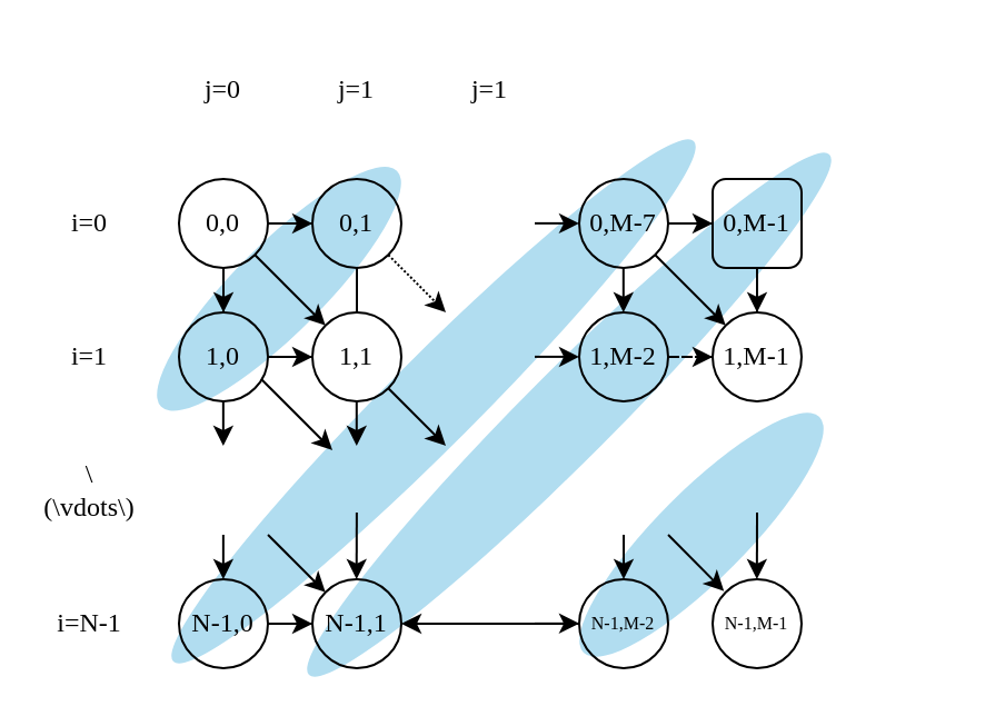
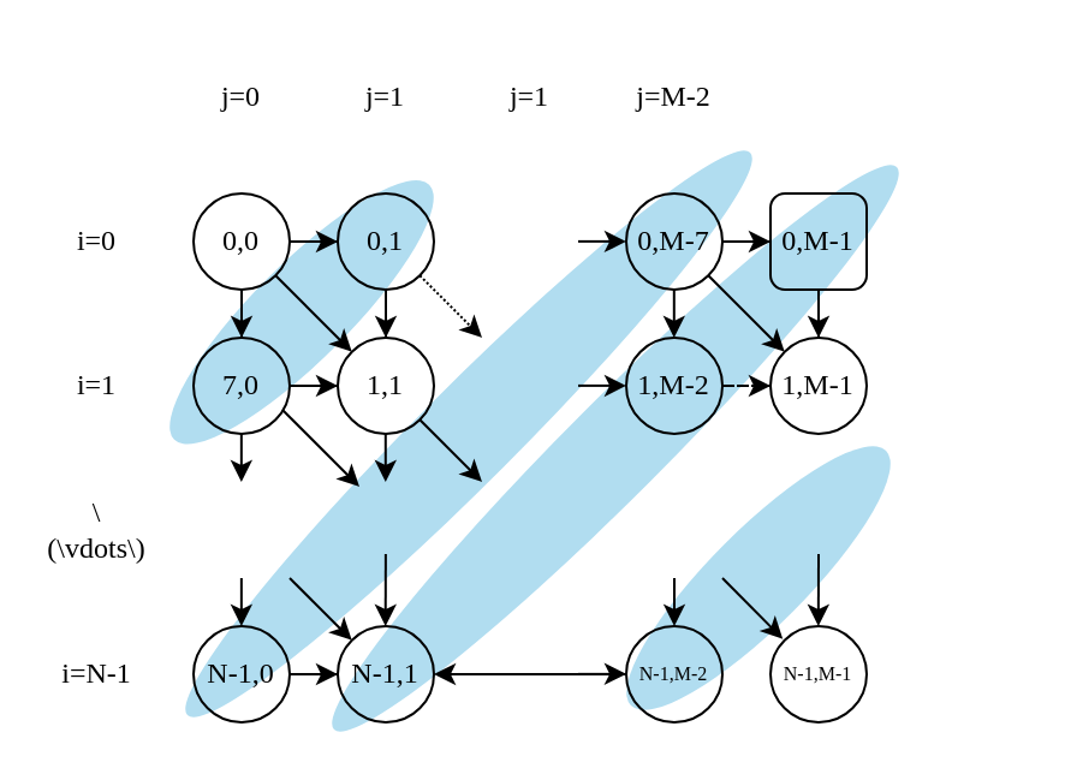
  <mxCell id="0" />
  <mxCell id="1" parent="0" />
  <mxCell id="2" value="" style="ellipse;whiteSpace=wrap;html=1;fillColor=#b1ddf0;strokeColor=none;rotation=-45;" vertex="1" parent="1"><mxGeometry x="240" y="220" width="150" height="40" as="geometry" /></mxCell>
  <mxCell id="3" value="" style="ellipse;whiteSpace=wrap;html=1;fillColor=#b1ddf0;strokeColor=none;rotation=-45;" vertex="1" parent="1"><mxGeometry x="90" y="166.01" width="331" height="40" as="geometry" /></mxCell>
  <mxCell id="4" value="" style="ellipse;whiteSpace=wrap;html=1;fillColor=#b1ddf0;strokeColor=none;rotation=-45;" vertex="1" parent="1"><mxGeometry x="29" y="160" width="331" height="40" as="geometry" /></mxCell>
  <mxCell id="5" value="" style="ellipse;whiteSpace=wrap;html=1;fillColor=#b1ddf0;strokeColor=none;rotation=-45;" vertex="1" parent="1"><mxGeometry x="50" y="109.39" width="150" height="40" as="geometry" /></mxCell>
  <mxCell id="6" style="edgeStyle=orthogonalEdgeStyle;rounded=0;orthogonalLoop=1;jettySize=auto;html=1;entryX=0.5;entryY=0;entryDx=0;entryDy=0;" edge="1" parent="1" source="8" target="24"><mxGeometry relative="1" as="geometry" /></mxCell>
  <mxCell id="7" style="edgeStyle=orthogonalEdgeStyle;rounded=0;orthogonalLoop=1;jettySize=auto;html=1;entryX=0;entryY=0.5;entryDx=0;entryDy=0;" edge="1" parent="1" source="8" target="16"><mxGeometry relative="1" as="geometry" /></mxCell>
  <mxCell id="8" value="0,0" style="ellipse;whiteSpace=wrap;html=1;aspect=fixed;fillColor=none;fontFamily=Lucida Console;" vertex="1" parent="1"><mxGeometry x="80" y="80" width="40" height="40" as="geometry" /></mxCell>
  <mxCell id="9" value="i=0" style="text;html=1;align=center;verticalAlign=middle;whiteSpace=wrap;rounded=0;fontFamily=Lucida Console;" vertex="1" parent="1"><mxGeometry x="20" y="80" width="40" height="40" as="geometry" /></mxCell>
  <mxCell id="10" value="i=1" style="text;html=1;align=center;verticalAlign=middle;whiteSpace=wrap;rounded=0;fontFamily=Lucida Console;" vertex="1" parent="1"><mxGeometry x="20" y="140" width="40" height="40" as="geometry" /></mxCell>
  <mxCell id="11" value="\(\vdots\)" style="text;html=1;align=center;verticalAlign=middle;whiteSpace=wrap;rounded=0;fontFamily=Lucida Console;" vertex="1" parent="1"><mxGeometry x="20" y="200" width="40" height="40" as="geometry" /></mxCell>
  <mxCell id="12" value="i=N-1" style="text;html=1;align=center;verticalAlign=middle;whiteSpace=wrap;rounded=0;fontFamily=Lucida Console;" vertex="1" parent="1"><mxGeometry x="20" y="260" width="40" height="40" as="geometry" /></mxCell>
  <mxCell id="13" value="j=0" style="text;html=1;align=center;verticalAlign=middle;whiteSpace=wrap;rounded=0;fontFamily=Lucida Console;" vertex="1" parent="1"><mxGeometry x="80" y="20" width="40" height="40" as="geometry" /></mxCell>
  <mxCell id="14" value="j=1" style="text;html=1;align=center;verticalAlign=middle;whiteSpace=wrap;rounded=0;fontFamily=Lucida Console;" vertex="1" parent="1"><mxGeometry x="140" y="20" width="40" height="40" as="geometry" /></mxCell>
- <mxCell id="15" style="edgeStyle=orthogonalEdgeStyle;rounded=0;orthogonalLoop=1;jettySize=auto;html=1;entryX=0.5;entryY=0;entryDx=0;entryDy=0;endArrow=none;" edge="1" parent="1" source="16" target="25"><mxGeometry relative="1" as="geometry" /></mxCell>
+ <mxCell id="15" style="edgeStyle=orthogonalEdgeStyle;rounded=0;orthogonalLoop=1;jettySize=auto;html=1;entryX=0.5;entryY=0;entryDx=0;entryDy=0;" edge="1" parent="1" source="16" target="25"><mxGeometry relative="1" as="geometry" /></mxCell>
  <mxCell id="16" value="0,1" style="ellipse;whiteSpace=wrap;html=1;aspect=fixed;fillColor=none;fontFamily=Lucida Console;" vertex="1" parent="1"><mxGeometry x="140" y="80" width="40" height="40" as="geometry" /></mxCell>
  <mxCell id="17" value="j=1" style="text;html=1;align=center;verticalAlign=middle;whiteSpace=wrap;rounded=0;fontFamily=Lucida Console;" vertex="1" parent="1"><mxGeometry x="200" y="20" width="40" height="40" as="geometry" /></mxCell>
+ <mxCell id="18" value="j=M-2" style="text;html=1;align=center;verticalAlign=middle;whiteSpace=wrap;rounded=0;fontFamily=Lucida Console;" vertex="1" parent="1"><mxGeometry x="260" y="20" width="40" height="40" as="geometry" /></mxCell>
  <mxCell id="19" style="edgeStyle=orthogonalEdgeStyle;rounded=0;orthogonalLoop=1;jettySize=auto;html=1;entryX=0;entryY=0.5;entryDx=0;entryDy=0;" edge="1" parent="1" source="20" target="22"><mxGeometry relative="1" as="geometry" /></mxCell>
  <mxCell id="20" value="0,M-7" style="ellipse;whiteSpace=wrap;html=1;aspect=fixed;fillColor=none;fontFamily=Lucida Console;" vertex="1" parent="1"><mxGeometry x="260" y="80" width="40" height="40" as="geometry" /></mxCell>
  <mxCell id="21" style="edgeStyle=orthogonalEdgeStyle;rounded=0;orthogonalLoop=1;jettySize=auto;html=1;entryX=0.5;entryY=0;entryDx=0;entryDy=0;" edge="1" parent="1" source="22" target="28"><mxGeometry relative="1" as="geometry" /></mxCell>
  <mxCell id="22" value="0,M-1" style="whiteSpace=wrap;html=1;aspect=fixed;fillColor=none;fontFamily=Lucida Console;rounded=1;" vertex="1" parent="1"><mxGeometry x="320" y="80" width="40" height="40" as="geometry" /></mxCell>
  <mxCell id="23" style="edgeStyle=orthogonalEdgeStyle;rounded=0;orthogonalLoop=1;jettySize=auto;html=1;entryX=0;entryY=0.5;entryDx=0;entryDy=0;" edge="1" parent="1" source="24" target="25"><mxGeometry relative="1" as="geometry" /></mxCell>
- <mxCell id="24" value="1,0" style="ellipse;whiteSpace=wrap;html=1;aspect=fixed;fillColor=none;fontFamily=Lucida Console;" vertex="1" parent="1"><mxGeometry x="80" y="140" width="40" height="40" as="geometry" /></mxCell>
+ <mxCell id="24" value="7,0" style="ellipse;whiteSpace=wrap;html=1;aspect=fixed;fillColor=none;fontFamily=Lucida Console;" vertex="1" parent="1"><mxGeometry x="80" y="140" width="40" height="40" as="geometry" /></mxCell>
  <mxCell id="25" value="1,1" style="ellipse;whiteSpace=wrap;html=1;aspect=fixed;fillColor=none;fontFamily=Lucida Console;" vertex="1" parent="1"><mxGeometry x="140" y="140" width="40" height="40" as="geometry" /></mxCell>
  <mxCell id="26" style="edgeStyle=orthogonalEdgeStyle;rounded=0;orthogonalLoop=1;jettySize=auto;html=1;entryX=0;entryY=0.5;entryDx=0;entryDy=0;dashed=1;" edge="1" parent="1" source="27" target="28"><mxGeometry relative="1" as="geometry" /></mxCell>
  <mxCell id="27" value="1,M-2" style="ellipse;whiteSpace=wrap;html=1;aspect=fixed;fillColor=none;fontFamily=Lucida Console;" vertex="1" parent="1"><mxGeometry x="260" y="140" width="40" height="40" as="geometry" /></mxCell>
  <mxCell id="28" value="1,M-1" style="ellipse;whiteSpace=wrap;html=1;aspect=fixed;fillColor=none;fontFamily=Lucida Console;" vertex="1" parent="1"><mxGeometry x="320" y="140" width="40" height="40" as="geometry" /></mxCell>
  <mxCell id="29" style="edgeStyle=orthogonalEdgeStyle;rounded=0;orthogonalLoop=1;jettySize=auto;html=1;entryX=0;entryY=0.5;entryDx=0;entryDy=0;" edge="1" parent="1" source="30" target="31"><mxGeometry relative="1" as="geometry" /></mxCell>
  <mxCell id="30" value="N-1,0" style="ellipse;whiteSpace=wrap;html=1;aspect=fixed;fillColor=none;fontFamily=Lucida Console;" vertex="1" parent="1"><mxGeometry x="80" y="260" width="40" height="40" as="geometry" /></mxCell>
  <mxCell id="31" value="N-1,1" style="ellipse;whiteSpace=wrap;html=1;aspect=fixed;fillColor=none;fontFamily=Lucida Console;" vertex="1" parent="1"><mxGeometry x="140" y="260" width="40" height="40" as="geometry" /></mxCell>
  <mxCell id="32" style="edgeStyle=orthogonalEdgeStyle;rounded=0;orthogonalLoop=1;jettySize=auto;html=1;" edge="1" parent="1" source="33" target="31"><mxGeometry relative="1" as="geometry" /></mxCell>
  <mxCell id="33" value="N-1,M-2" style="ellipse;whiteSpace=wrap;html=1;aspect=fixed;fillColor=none;fontFamily=Lucida Console;fontSize=8;" vertex="1" parent="1"><mxGeometry x="260" y="260" width="40" height="40" as="geometry" /></mxCell>
  <mxCell id="34" value="N-1,M-1" style="ellipse;whiteSpace=wrap;html=1;aspect=fixed;fillColor=none;fontFamily=Lucida Console;fontSize=8;" vertex="1" parent="1"><mxGeometry x="320" y="260" width="40" height="40" as="geometry" /></mxCell>
  <mxCell id="35" value="" style="endArrow=classic;html=1;rounded=1;exitX=1;exitY=1;exitDx=0;exitDy=0;entryX=0;entryY=0;entryDx=0;entryDy=0;curved=0;" edge="1" parent="1" source="8" target="25"><mxGeometry width="50" height="50" relative="1" as="geometry"><mxPoint x="210" y="210" as="sourcePoint" /><mxPoint x="260" y="160" as="targetPoint" /><Array as="points" /></mxGeometry></mxCell>
  <mxCell id="36" style="edgeStyle=orthogonalEdgeStyle;rounded=0;orthogonalLoop=1;jettySize=auto;html=1;entryX=0.5;entryY=0;entryDx=0;entryDy=0;" edge="1" parent="1"><mxGeometry relative="1" as="geometry"><mxPoint x="279.9" y="120" as="sourcePoint" /><mxPoint x="279.9" y="140" as="targetPoint" /></mxGeometry></mxCell>
  <mxCell id="37" value="" style="endArrow=classic;html=1;rounded=1;exitX=1;exitY=1;exitDx=0;exitDy=0;entryX=0;entryY=0;entryDx=0;entryDy=0;curved=0;" edge="1" parent="1" source="20" target="28"><mxGeometry width="50" height="50" relative="1" as="geometry"><mxPoint x="300" y="110" as="sourcePoint" /><mxPoint x="332" y="142" as="targetPoint" /><Array as="points" /></mxGeometry></mxCell>
  <mxCell id="38" value="" style="endArrow=classic;html=1;rounded=1;exitX=1;exitY=1;exitDx=0;exitDy=0;curved=0;dashed=1;dashPattern=1 1;" edge="1" parent="1" source="16"><mxGeometry width="50" height="50" relative="1" as="geometry"><mxPoint x="180" y="120" as="sourcePoint" /><mxPoint x="200" y="140" as="targetPoint" /><Array as="points" /></mxGeometry></mxCell>
  <mxCell id="39" style="edgeStyle=orthogonalEdgeStyle;rounded=0;orthogonalLoop=1;jettySize=auto;html=1;entryX=0.5;entryY=0;entryDx=0;entryDy=0;" edge="1" parent="1"><mxGeometry relative="1" as="geometry"><mxPoint x="99.92" y="180" as="sourcePoint" /><mxPoint x="99.92" y="200" as="targetPoint" /></mxGeometry></mxCell>
  <mxCell id="40" value="" style="endArrow=classic;html=1;rounded=1;exitX=1;exitY=1;exitDx=0;exitDy=0;entryX=0;entryY=0;entryDx=0;entryDy=0;curved=0;" edge="1" parent="1"><mxGeometry width="50" height="50" relative="1" as="geometry"><mxPoint x="117" y="170" as="sourcePoint" /><mxPoint x="149" y="202" as="targetPoint" /><Array as="points" /></mxGeometry></mxCell>
  <mxCell id="41" style="edgeStyle=orthogonalEdgeStyle;rounded=0;orthogonalLoop=1;jettySize=auto;html=1;entryX=0.5;entryY=0;entryDx=0;entryDy=0;" edge="1" parent="1"><mxGeometry relative="1" as="geometry"><mxPoint x="99.93" y="240" as="sourcePoint" /><mxPoint x="99.93" y="260" as="targetPoint" /></mxGeometry></mxCell>
  <mxCell id="42" value="" style="endArrow=classic;html=1;rounded=1;entryX=0;entryY=0;entryDx=0;entryDy=0;curved=0;" edge="1" parent="1" target="31"><mxGeometry width="50" height="50" relative="1" as="geometry"><mxPoint x="120" y="240" as="sourcePoint" /><mxPoint x="166" y="260" as="targetPoint" /><Array as="points" /></mxGeometry></mxCell>
  <mxCell id="43" style="edgeStyle=orthogonalEdgeStyle;rounded=0;orthogonalLoop=1;jettySize=auto;html=1;entryX=0.5;entryY=0;entryDx=0;entryDy=0;" edge="1" parent="1"><mxGeometry relative="1" as="geometry"><mxPoint x="280" y="240" as="sourcePoint" /><mxPoint x="280" y="260" as="targetPoint" /></mxGeometry></mxCell>
  <mxCell id="44" value="" style="endArrow=classic;html=1;rounded=1;entryX=0.128;entryY=0.133;entryDx=0;entryDy=0;curved=0;entryPerimeter=0;" edge="1" parent="1" target="34"><mxGeometry width="50" height="50" relative="1" as="geometry"><mxPoint x="300" y="240" as="sourcePoint" /><mxPoint x="320" y="260" as="targetPoint" /><Array as="points" /></mxGeometry></mxCell>
  <mxCell id="45" style="edgeStyle=orthogonalEdgeStyle;rounded=0;orthogonalLoop=1;jettySize=auto;html=1;entryX=0.5;entryY=0;entryDx=0;entryDy=0;" edge="1" parent="1"><mxGeometry relative="1" as="geometry"><mxPoint x="340" y="230" as="sourcePoint" /><mxPoint x="339.92" y="260" as="targetPoint" /></mxGeometry></mxCell>
  <mxCell id="46" style="edgeStyle=orthogonalEdgeStyle;rounded=0;orthogonalLoop=1;jettySize=auto;html=1;entryX=0.5;entryY=0;entryDx=0;entryDy=0;" edge="1" parent="1"><mxGeometry relative="1" as="geometry"><mxPoint x="159.94" y="230" as="sourcePoint" /><mxPoint x="159.86" y="260" as="targetPoint" /></mxGeometry></mxCell>
  <mxCell id="47" value="" style="endArrow=classic;html=1;rounded=1;exitX=1;exitY=1;exitDx=0;exitDy=0;curved=0;" edge="1" parent="1" source="25"><mxGeometry width="50" height="50" relative="1" as="geometry"><mxPoint x="180" y="168" as="sourcePoint" /><mxPoint x="200" y="200" as="targetPoint" /><Array as="points" /></mxGeometry></mxCell>
  <mxCell id="48" style="edgeStyle=orthogonalEdgeStyle;rounded=0;orthogonalLoop=1;jettySize=auto;html=1;entryX=0.5;entryY=0;entryDx=0;entryDy=0;" edge="1" parent="1"><mxGeometry relative="1" as="geometry"><mxPoint x="159.9" y="180" as="sourcePoint" /><mxPoint x="159.9" y="200" as="targetPoint" /></mxGeometry></mxCell>
  <mxCell id="49" style="edgeStyle=orthogonalEdgeStyle;rounded=0;orthogonalLoop=1;jettySize=auto;html=1;entryX=0;entryY=0.5;entryDx=0;entryDy=0;" edge="1" parent="1"><mxGeometry relative="1" as="geometry"><mxPoint x="240" y="279.93" as="sourcePoint" /><mxPoint x="260" y="279.93" as="targetPoint" /></mxGeometry></mxCell>
  <mxCell id="50" style="edgeStyle=orthogonalEdgeStyle;rounded=0;orthogonalLoop=1;jettySize=auto;html=1;entryX=0;entryY=0.5;entryDx=0;entryDy=0;" edge="1" parent="1"><mxGeometry relative="1" as="geometry"><mxPoint x="240" y="159.95" as="sourcePoint" /><mxPoint x="260" y="159.95" as="targetPoint" /></mxGeometry></mxCell>
  <mxCell id="51" style="edgeStyle=orthogonalEdgeStyle;rounded=0;orthogonalLoop=1;jettySize=auto;html=1;entryX=0;entryY=0.5;entryDx=0;entryDy=0;" edge="1" parent="1"><mxGeometry relative="1" as="geometry"><mxPoint x="240" y="99.94" as="sourcePoint" /><mxPoint x="260" y="99.94" as="targetPoint" /></mxGeometry></mxCell>
